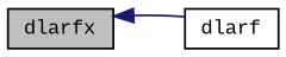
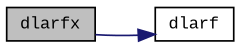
  digraph {
    rankdir=LR
    fontname="Liberation Mono"
    node [color=black fontname="Liberation Mono" fontsize=10 shape=record style=filled]
    n1 [fillcolor=grey75 fontcolor=black height=0.2 label=dlarfx width=0.4]
    n2 [fillcolor=white height=0.2 label=dlarf width=0.4]
-   n2 -> n1 [color=midnightblue fontname="Liberation Mono" fontsize=10 labelfontname=Helvetica labelfontsize=10 style=solid]
+   n1 -> n2 [color=midnightblue fontname="Liberation Mono" fontsize=10 labelfontname=Helvetica labelfontsize=10 style=solid]
  }
